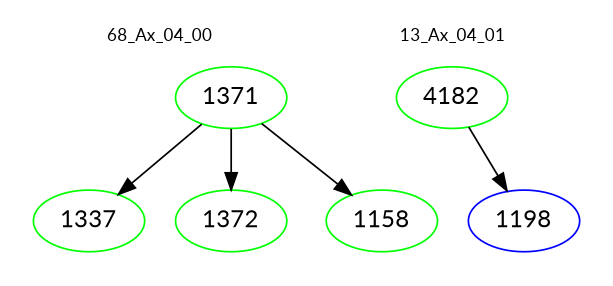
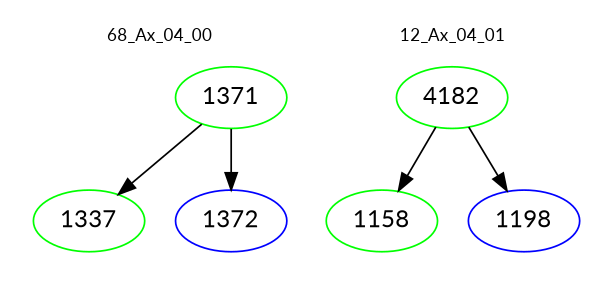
  digraph {
    fontname=Lato
    node [color=green fontname=Lato]
    edge [color=black fontname=Lato]
    n1 [label=1371]
    n2 [label=1337]
-   n3 [label=1372]
+   n3 [color=blue label=1372]
    n4 [label=4182]
    n5 [label=1158]
    n6 [color=blue label=1198]
    subgraph cluster_1 {
      color=white
      fontsize=10
      label="68_Ax_04_00"
      n1
      n2
      n3
    }
    subgraph cluster_2 {
      color=white
      fontsize=10
-     label="13_Ax_04_01"
+     label="12_Ax_04_01"
      n4
      n5
      n6
    }
    n1 -> n2
    n1 -> n3
-   n1 -> n5
+   n4 -> n5
    n4 -> n6
  }
